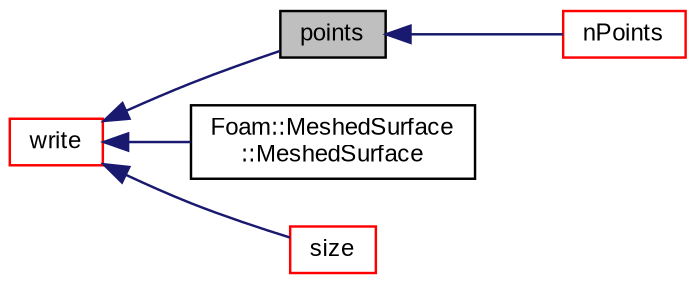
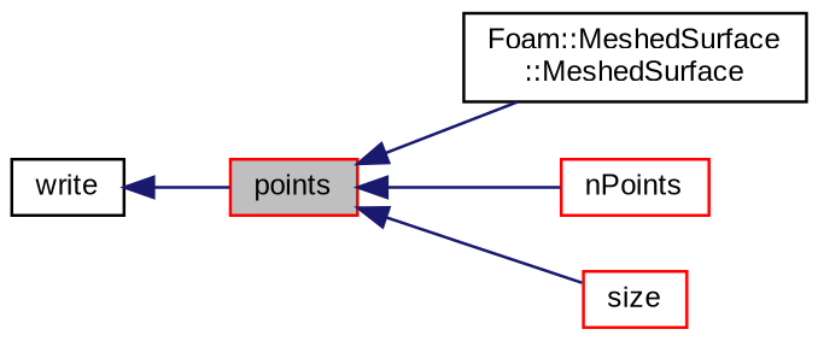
  digraph {
    fontname="Liberation Sans"
    rankdir=LR
    node [color=black fontname="Liberation Sans" fontsize=10 shape=record]
    edge [color=midnightblue dir=back fontname="Liberation Sans" fontsize=10 labelfontname=Helvetica labelfontsize=10 style=solid]
-   n1 [fillcolor=grey75 fontcolor=black height=0.2 label=points style=filled width=0.4]
+   n1 [color=red fillcolor=grey75 fontcolor=black height=0.2 label=points style=filled width=0.4]
    n2 [height=0.2 label="Foam::MeshedSurface\l::MeshedSurface" width=0.4]
    n3 [color=red height=0.2 label=nPoints width=0.4]
    n4 [color=red height=0.2 label=size width=0.4]
-   n5 [color=red height=0.2 label=write width=0.4]
-   n5 -> n2
+   n5 [height=0.2 label=write width=0.4]
+   n1 -> n2
    n1 -> n3
-   n5 -> n4
+   n1 -> n4
    n5 -> n1
  }
